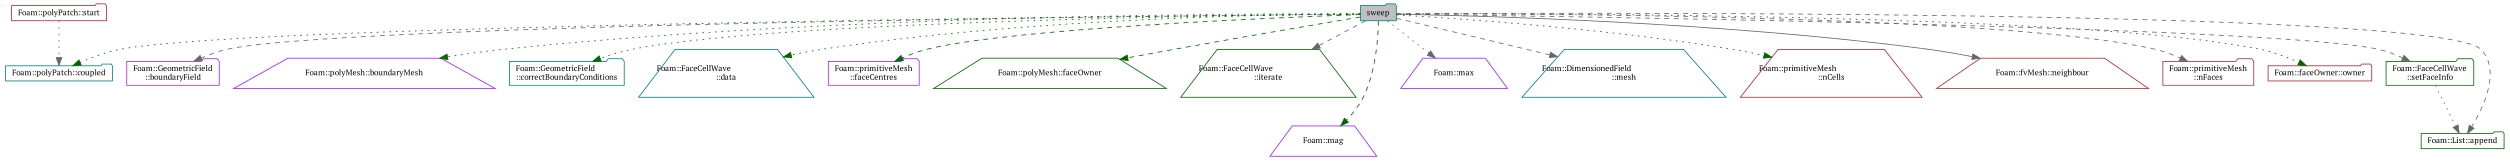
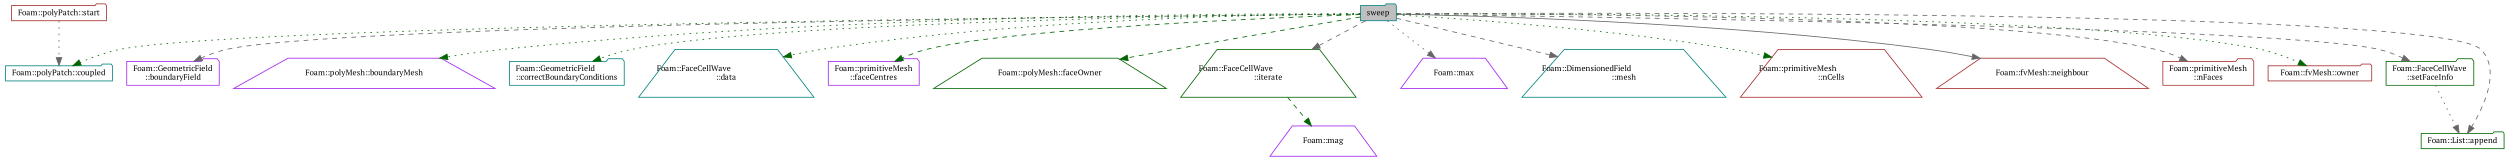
  digraph {
    fontname="PT Serif"
    rankdir=TB
    node [color=teal fontname="PT Serif" fontsize=10 shape=folder]
    edge [color=gray40 fontname="PT Serif" fontsize=10 labelfontname=Helvetica labelfontsize=10 style=dashed]
    n1 [fillcolor=grey75 fontcolor=black height=0.2 label=sweep style=filled width=0.4]
    n2 [color=darkgreen height=0.2 label="Foam::List::append" width=0.4]
    n3 [color=purple height=0.2 label="Foam::GeometricField\l::boundaryField" width=0.4]
    n4 [color=purple height=0.2 label="Foam::polyMesh::boundaryMesh" shape=trapezium width=0.4]
    n5 [height=0.2 label="Foam::GeometricField\l::correctBoundaryConditions" width=0.4]
    n6 [height=0.2 label="Foam::polyPatch::coupled" width=0.4]
    n7 [height=0.2 label="Foam::FaceCellWave\l::data" shape=trapezium width=0.4]
    n8 [color=purple height=0.2 label="Foam::primitiveMesh\l::faceCentres" width=0.4]
    n9 [color=darkgreen height=0.2 label="Foam::polyMesh::faceOwner" shape=trapezium width=0.4]
    n10 [color=darkgreen height=0.2 label="Foam::FaceCellWave\l::iterate" shape=trapezium width=0.4]
    n11 [color=purple height=0.2 label="Foam::mag" shape=trapezium width=0.4]
    n12 [color=purple height=0.2 label="Foam::max" shape=trapezium width=0.4]
    n13 [height=0.2 label="Foam::DimensionedField\l::mesh" shape=trapezium width=0.4]
    n14 [color=brown height=0.2 label="Foam::primitiveMesh\l::nCells" shape=trapezium width=0.4]
    n15 [color=brown height=0.2 label="Foam::fvMesh::neighbour" shape=trapezium width=0.4]
    n16 [color=brown height=0.2 label="Foam::primitiveMesh\l::nFaces" width=0.4]
-   n17 [color=brown height=0.2 label="Foam::faceOwner::owner" width=0.4]
+   n17 [color=brown height=0.2 label="Foam::fvMesh::owner" width=0.4]
    n18 [color=darkgreen height=0.2 label="Foam::FaceCellWave\l::setFaceInfo" width=0.4]
    n19 [color=brown height=0.2 label="Foam::polyPatch::start" width=0.4]
    n1 -> n2
    n1 -> n3
    n1 -> n4 [color=darkgreen style=dotted]
    n1 -> n5 [color=darkgreen style=dotted]
    n1 -> n6 [color=darkgreen style=dotted]
    n1 -> n7 [color=darkgreen style=dotted]
    n1 -> n8 [color=darkgreen]
    n1 -> n9 [color=darkgreen]
    n1 -> n10
-   n1 -> n11 [color=darkgreen]
+   n10 -> n11 [color=darkgreen]
    n1 -> n12 [style=dotted]
    n1 -> n13
    n1 -> n14 [color=darkgreen style=dotted]
    n1 -> n15 [style=solid]
    n1 -> n16
    n1 -> n17 [color=darkgreen style=dotted]
    n1 -> n18
    n18 -> n2 [style=dotted]
    n19 -> n6 [style=dotted]
  }
